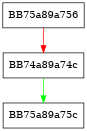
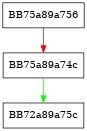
  digraph {
    splines=ortho
    node [shape=box]
-   BB75a89a74c [label=BB74a89a74c]
-   BB75a89a75c
+   BB75a89a74c
+   BB75a89a75c [label=BB72a89a75c]
    BB75a89a756
    BB75a89a74c -> BB75a89a75c [color=green]
    BB75a89a756 -> BB75a89a74c [color=red]
  }
